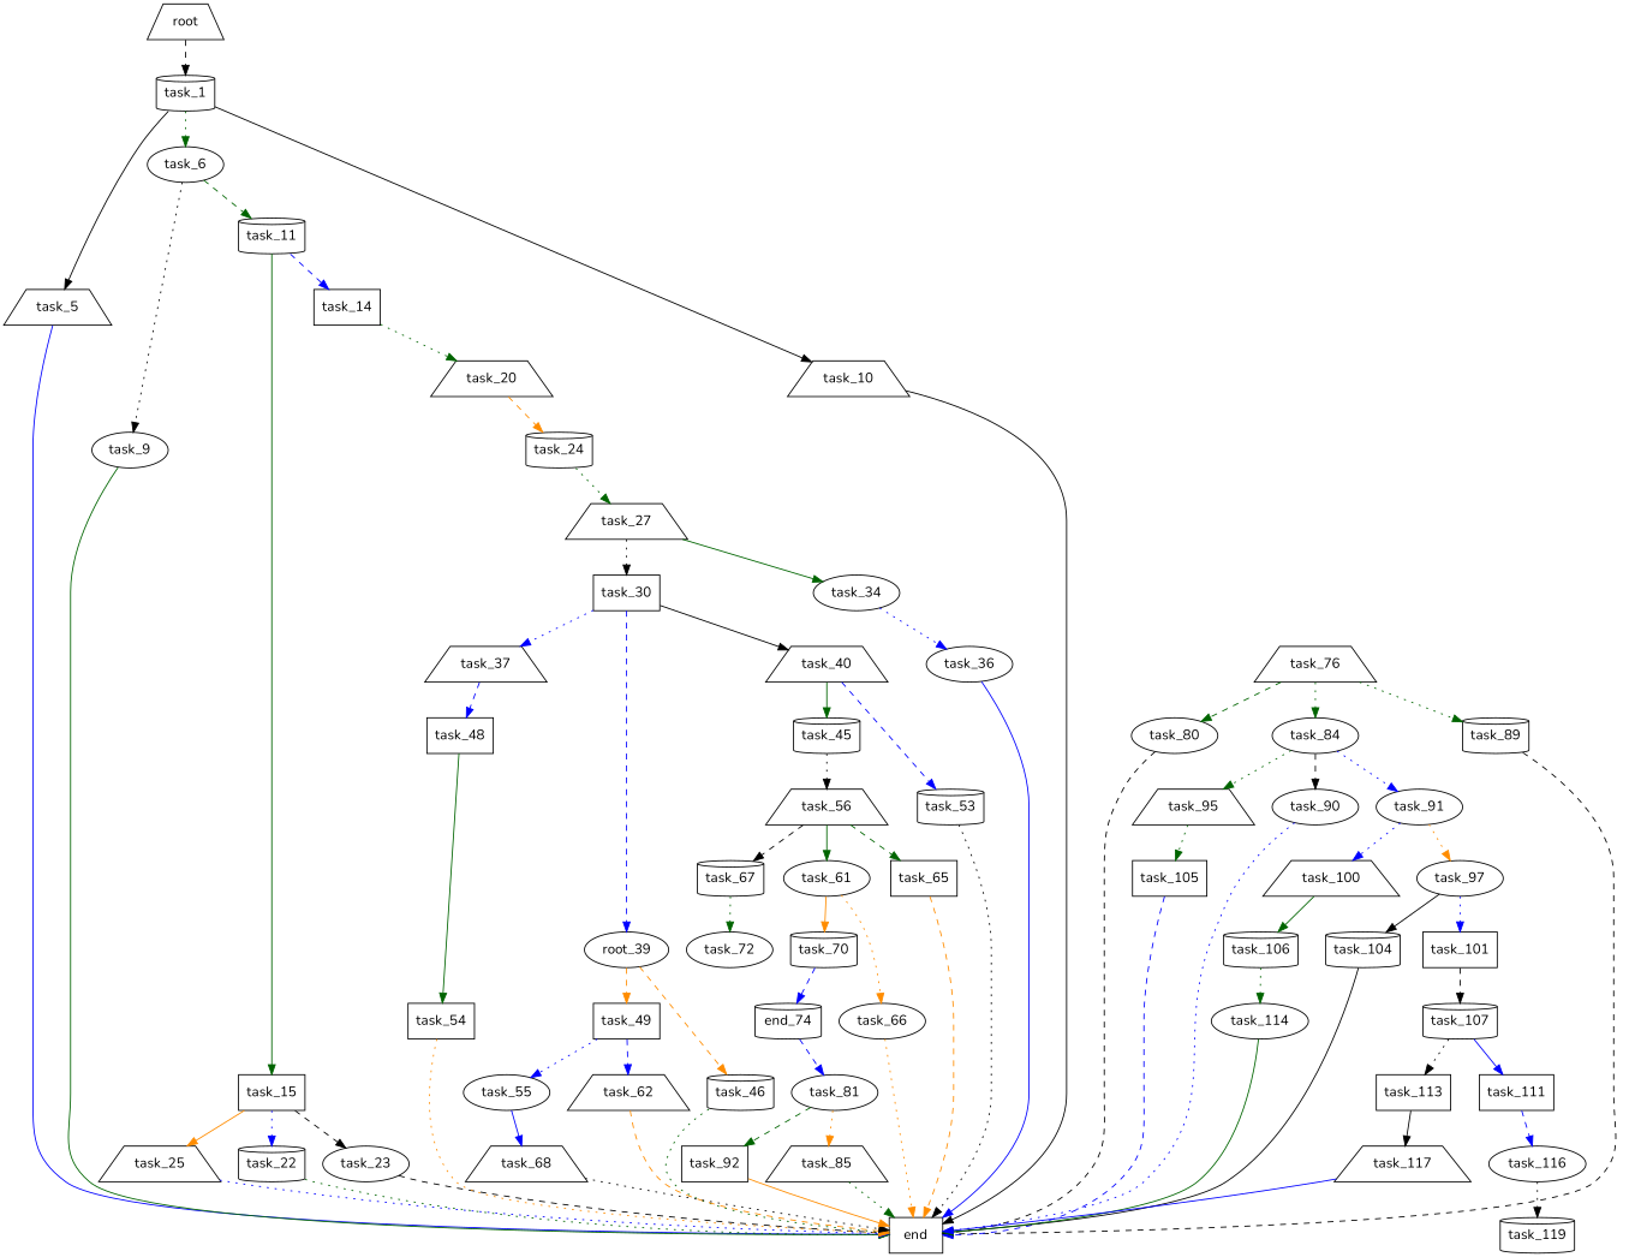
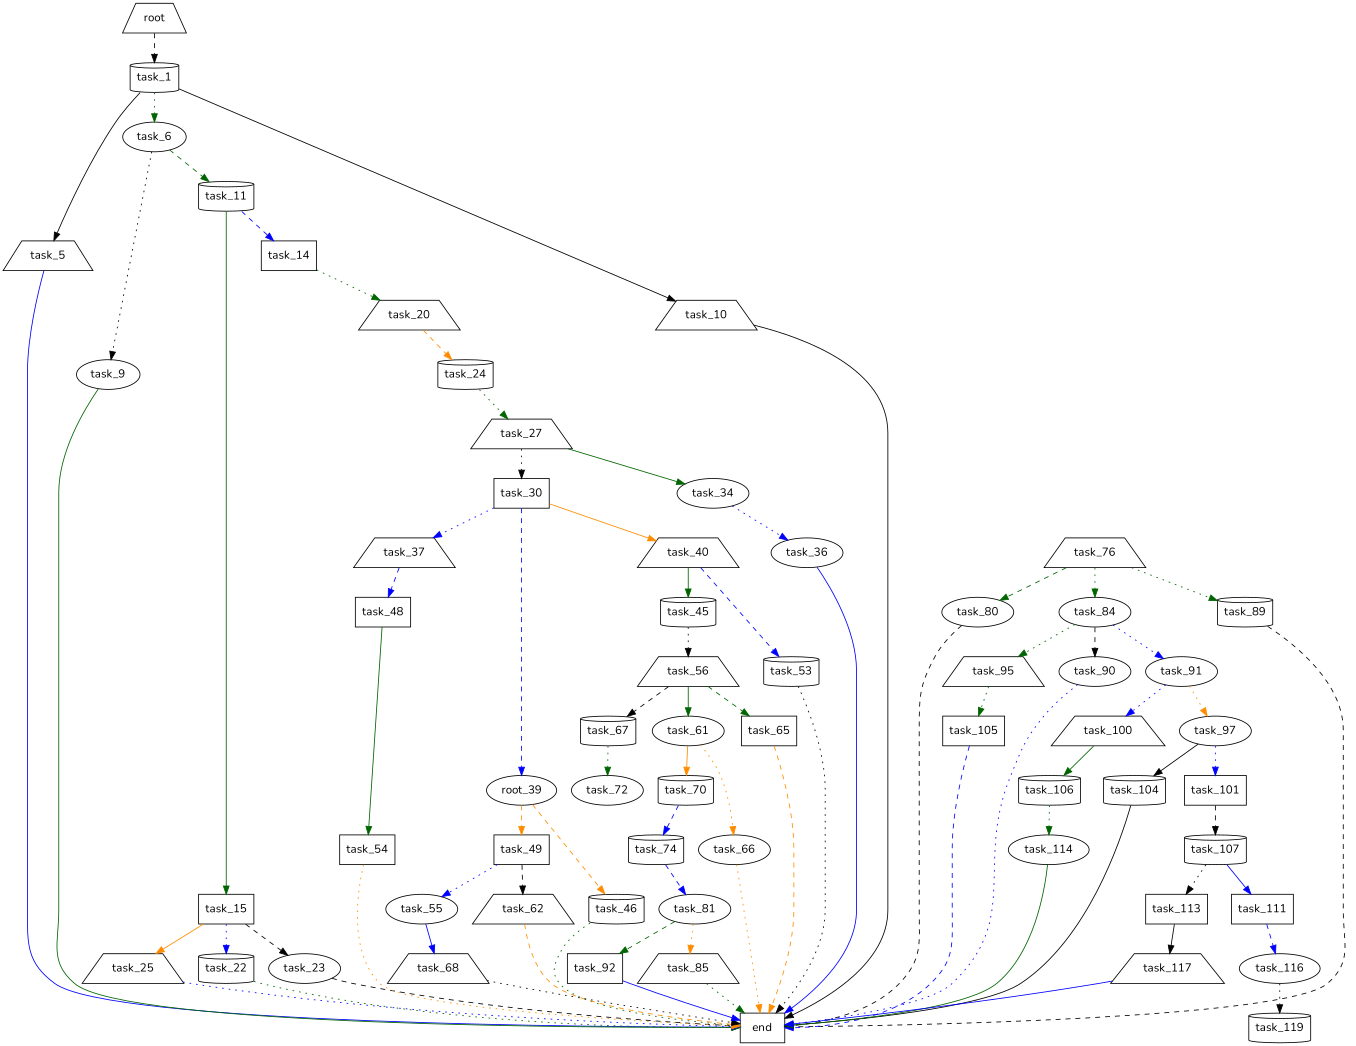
  digraph {
    fontname=Nunito
    node [fontname=Nunito shape=ellipse]
    edge [color=darkgreen fontname=Nunito style=dotted]
    root [shape=trapezium]
    task_1 [shape=cylinder]
    task_5 [shape=trapezium]
    task_6
    task_10 [shape=trapezium]
    end [shape=box]
    task_9
    task_11 [shape=cylinder]
    task_14 [shape=box]
    task_15 [shape=box]
    task_20 [shape=trapezium]
    task_22 [shape=cylinder]
    task_23
    task_25 [shape=trapezium]
    task_24 [shape=cylinder]
    task_27 [shape=trapezium]
    task_30 [shape=box]
    task_34
    task_37 [shape=trapezium]
    n20 [label=root_39]
    task_40 [shape=trapezium]
    task_36
    task_48 [shape=box]
    task_46 [shape=cylinder]
    task_49 [shape=box]
    task_45 [shape=cylinder]
    task_53 [shape=cylinder]
    task_54 [shape=box]
    task_55
    task_62 [shape=trapezium]
    task_56 [shape=trapezium]
    task_68 [shape=trapezium]
    task_61
    task_65 [shape=box]
    task_67 [shape=cylinder]
    task_66
    task_70 [shape=cylinder]
    task_72
-   task_74 [shape=cylinder label=end_74]
+   task_74 [shape=cylinder]
    task_81
    task_76 [shape=trapezium]
    task_80
    task_84
    task_89 [shape=cylinder]
    task_85 [shape=trapezium]
    task_92 [shape=box]
    task_90
    task_91
    task_95 [shape=trapezium]
    task_97
    task_100 [shape=trapezium]
    task_105 [shape=box]
    task_101 [shape=box]
    task_104 [shape=cylinder]
    task_106 [shape=cylinder]
    task_107 [shape=cylinder]
    task_114
    task_111 [shape=box]
    task_113 [shape=box]
    task_116
    task_117 [shape=trapezium]
    task_119 [shape=cylinder]
    root -> task_1 [color=black style=dashed]
    task_1 -> task_5 [color=black style=solid]
    task_1 -> task_6
    task_1 -> task_10 [color=black style=solid]
    task_5 -> end [color=blue style=solid]
    task_6 -> task_9 [color=black]
    task_6 -> task_11 [style=dashed]
    task_10 -> end [color=black style=solid]
    task_9 -> end [style=solid]
    task_11 -> task_14 [color=blue style=dashed]
    task_11 -> task_15 [style=solid]
    task_14 -> task_20
    task_15 -> task_22 [color=blue]
    task_15 -> task_23 [color=black style=dashed]
    task_15 -> task_25 [color=darkorange style=solid]
    task_20 -> task_24 [color=darkorange style=dashed]
    task_22 -> end
    task_23 -> end [color=black style=dashed]
    task_25 -> end [color=blue]
    task_24 -> task_27
    task_27 -> task_30 [color=black]
    task_27 -> task_34 [style=solid]
    task_30 -> task_37 [color=blue]
    task_30 -> n20 [color=blue style=dashed]
-   task_30 -> task_40 [color=black style=solid]
+   task_30 -> task_40 [color=darkorange style=solid]
    task_34 -> task_36 [color=blue]
    task_37 -> task_48 [color=blue style=dashed]
    n20 -> task_46 [color=darkorange style=dashed]
    n20 -> task_49 [color=darkorange style=dashed]
    task_40 -> task_45 [style=solid]
    task_40 -> task_53 [color=blue style=dashed]
    task_36 -> end [color=blue style=solid]
    task_48 -> task_54 [style=solid]
    task_46 -> end
    task_49 -> task_55 [color=blue]
-   task_49 -> task_62 [color=blue style=dashed]
+   task_49 -> task_62 [color=black style=dashed]
    task_45 -> task_56 [color=black]
    task_53 -> end [color=black]
    task_54 -> end [color=darkorange]
    task_55 -> task_68 [color=blue style=solid]
    task_62 -> end [color=darkorange style=dashed]
    task_56 -> task_61 [style=solid]
    task_56 -> task_65 [style=dashed]
    task_56 -> task_67 [color=black style=dashed]
    task_68 -> end [color=black]
    task_61 -> task_66 [color=darkorange]
    task_61 -> task_70 [color=darkorange style=solid]
    task_65 -> end [color=darkorange style=dashed]
    task_67 -> task_72
    task_66 -> end [color=darkorange]
    task_70 -> task_74 [color=blue style=dashed]
    task_74 -> task_81 [color=blue style=dashed]
    task_81 -> task_85 [color=darkorange]
    task_81 -> task_92 [style=dashed]
    task_76 -> task_80 [style=dashed]
    task_76 -> task_84
    task_76 -> task_89
    task_80 -> end [color=black style=dashed]
    task_84 -> task_90 [color=black style=dashed]
    task_84 -> task_91 [color=blue]
    task_84 -> task_95
    task_89 -> end [color=black style=dashed]
    task_85 -> end
-   task_92 -> end [color=darkorange style=solid]
+   task_92 -> end [color=blue style=solid]
    task_90 -> end [color=blue]
    task_91 -> task_97 [color=darkorange]
    task_91 -> task_100 [color=blue]
    task_95 -> task_105
    task_97 -> task_101 [color=blue]
    task_97 -> task_104 [color=black style=solid]
    task_100 -> task_106 [style=solid]
    task_105 -> end [color=blue style=dashed]
    task_101 -> task_107 [color=black style=dashed]
    task_104 -> end [color=black style=solid]
    task_106 -> task_114
    task_107 -> task_111 [color=blue style=solid]
    task_107 -> task_113 [color=black]
    task_114 -> end [style=solid]
    task_111 -> task_116 [color=blue style=dashed]
    task_113 -> task_117 [color=black style=solid]
    task_116 -> task_119 [color=black]
    task_117 -> end [color=blue style=solid]
  }
